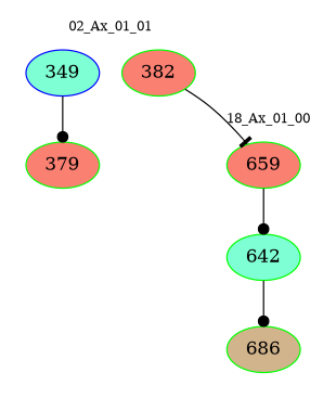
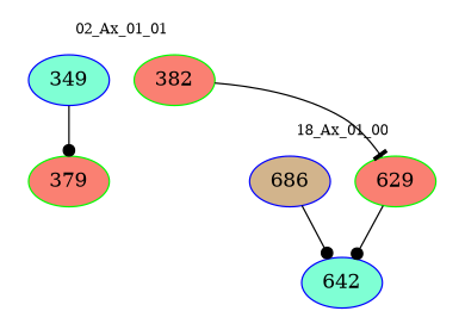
  digraph {
    node [color=green fillcolor=salmon style=filled]
    edge [arrowhead=dot color=black]
-   n1 [label=659]
-   n2 [fillcolor=aquamarine label=642]
-   n3 [fillcolor=tan label=686]
+   n1 [label=629]
+   n2 [color=blue fillcolor=aquamarine label=642]
+   n3 [color=blue fillcolor=tan label=686]
    n4 [label=382]
    n5 [color=blue fillcolor=aquamarine label=349]
    n6 [label=379]
    subgraph cluster_1 {
      color=white
      fontsize=10
      label="18_Ax_01_00"
      n1
      n2
      n3
    }
    subgraph cluster_2 {
      color=white
      fontsize=10
      label="02_Ax_01_01"
      n4
      n5
      n6
    }
    n1 -> n2
-   n2 -> n3
+   n3 -> n2
    n4 -> n1 [arrowhead=tee]
    n5 -> n6
  }
